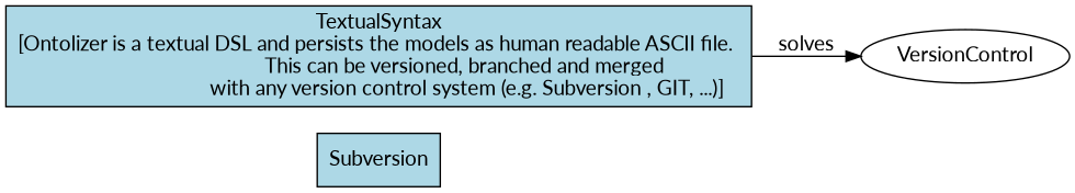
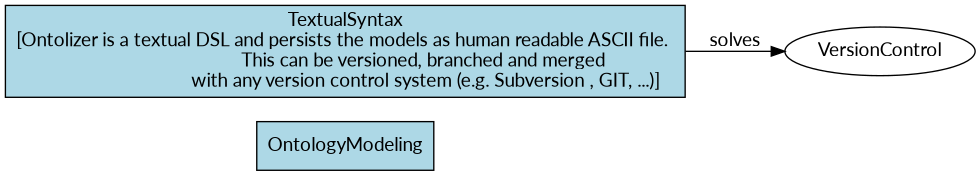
  digraph {
    rankdir=LR
    fontname=Lato
    node [fillcolor=lightblue shape=rectangle style=filled fontname=Lato]
-   OntologyModeling [label=Subversion]
+   OntologyModeling
    n2 [label="TextualSyntax\n[Ontolizer is a textual DSL and persists the models as human readable ASCII file. \n				This can be versioned, branched and merged \n				with any version control system (e.g. Subversion , GIT, ...)]"]
    VersionControl [fillcolor="" shape="" style=""]
    n2 -> VersionControl [label=solves fontname=Lato]
  }
